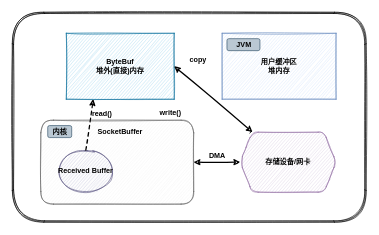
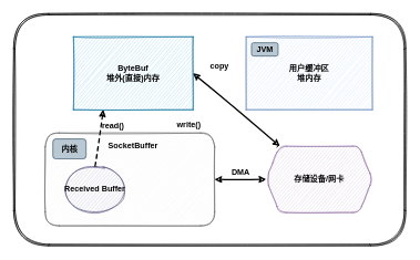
  <mxCell id="0" />
  <mxCell id="1" parent="0" />
  <mxCell id="2" value="" style="shape=ext;double=1;rounded=1;whiteSpace=wrap;html=1;sketch=1;" vertex="1" parent="1"><mxGeometry x="20" y="20" width="590" height="350" as="geometry" /></mxCell>
  <mxCell id="3" value="" style="rounded=1;whiteSpace=wrap;html=1;sketch=1;fillColor=#f5f5f5;strokeColor=#666666;fontColor=#333333;" vertex="1" parent="1"><mxGeometry x="67.5" y="200" width="255" height="140" as="geometry" /></mxCell>
  <mxCell id="4" value="&lt;b&gt;用户缓冲区&lt;br&gt;堆内存&lt;/b&gt;" style="rounded=0;whiteSpace=wrap;html=1;sketch=1;fillColor=#dae8fc;strokeColor=#6c8ebf;" vertex="1" parent="1"><mxGeometry x="370" y="55" width="190" height="110" as="geometry" /></mxCell>
- <mxCell id="5" value="&lt;b&gt;JVM&lt;/b&gt;" style="text;html=1;resizable=0;autosize=1;align=center;verticalAlign=middle;points=[];fillColor=#bac8d3;strokeColor=#23445d;rounded=1;sketch=0;" vertex="1" parent="1"><mxGeometry x="378" y="64" width="55" height="20" as="geometry" /></mxCell>
+ <mxCell id="5" value="&lt;b&gt;JVM&lt;/b&gt;" style="text;html=1;resizable=0;autosize=1;align=center;verticalAlign=middle;points=[];fillColor=#bac8d3;strokeColor=#23445d;rounded=1;sketch=0;" vertex="1" parent="1"><mxGeometry x="378" y="64" width="40" height="20" as="geometry" /></mxCell>
  <mxCell id="6" value="ByteBuf&lt;br&gt;堆外(直接)内存" style="rounded=0;whiteSpace=wrap;html=1;sketch=1;fillColor=#b1ddf0;strokeColor=#10739e;fontStyle=1;" vertex="1" parent="1"><mxGeometry x="110" y="55" width="180" height="110" as="geometry" /></mxCell>
  <mxCell id="7" value="&lt;span&gt;copy&lt;/span&gt;" style="text;html=1;strokeColor=none;fillColor=none;align=center;verticalAlign=middle;whiteSpace=wrap;rounded=0;sketch=1;fontStyle=1" vertex="1" parent="1"><mxGeometry x="310" y="89" width="40" height="20" as="geometry" /></mxCell>
  <mxCell id="8" value="Received Buffer" style="ellipse;whiteSpace=wrap;html=1;rounded=1;sketch=1;fillColor=#d0cee2;strokeColor=#56517e;fontStyle=1" vertex="1" parent="1"><mxGeometry x="95" y="250" width="95" height="70" as="geometry" /></mxCell>
- <mxCell id="9" value="&lt;b&gt;内核&lt;/b&gt;" style="text;html=1;resizable=0;autosize=1;align=center;verticalAlign=middle;points=[];fillColor=#bac8d3;strokeColor=#23445d;rounded=1;sketch=0;" vertex="1" parent="1"><mxGeometry x="79" y="209" width="40" height="20" as="geometry" /></mxCell>
+ <mxCell id="9" value="&lt;b&gt;内核&lt;/b&gt;" style="text;html=1;resizable=0;autosize=1;align=center;verticalAlign=middle;points=[];fillColor=#bac8d3;strokeColor=#23445d;rounded=1;sketch=0;" vertex="1" parent="1"><mxGeometry x="79" y="209" width="50" height="30" as="geometry" /></mxCell>
  <mxCell id="10" value="SocketBuffer" style="text;html=1;strokeColor=none;fillColor=none;align=center;verticalAlign=middle;whiteSpace=wrap;rounded=0;sketch=1;fontStyle=1" vertex="1" parent="1"><mxGeometry x="160" y="203.5" width="80" height="31" as="geometry" /></mxCell>
  <mxCell id="11" value="" style="endArrow=classic;html=1;entryX=0.25;entryY=1;entryDx=0;entryDy=0;exitX=0.5;exitY=0;exitDx=0;exitDy=0;sketch=1;strokeWidth=2;dashed=1;" edge="1" parent="1" source="8" target="6"><mxGeometry width="50" height="50" relative="1" as="geometry"><mxPoint x="130" y="229" as="sourcePoint" /><mxPoint x="180" y="179" as="targetPoint" /></mxGeometry></mxCell>
  <mxCell id="12" value="read()" style="text;html=1;strokeColor=none;fillColor=none;align=center;verticalAlign=middle;whiteSpace=wrap;rounded=0;sketch=1;fontStyle=1" vertex="1" parent="1"><mxGeometry x="150" y="179" width="40" height="20" as="geometry" /></mxCell>
  <mxCell id="13" value="write()" style="text;html=1;strokeColor=none;fillColor=none;align=center;verticalAlign=middle;whiteSpace=wrap;rounded=0;sketch=1;fontStyle=1" vertex="1" parent="1"><mxGeometry x="264" y="178" width="40" height="20" as="geometry" /></mxCell>
  <mxCell id="14" value="" style="endArrow=classic;startArrow=classic;html=1;strokeWidth=2;exitX=1;exitY=0.5;exitDx=0;exitDy=0;sketch=1;" edge="1" parent="1" source="6" target="15"><mxGeometry width="50" height="50" relative="1" as="geometry"><mxPoint x="210" y="140" as="sourcePoint" /><mxPoint x="260" y="90" as="targetPoint" /></mxGeometry></mxCell>
  <mxCell id="15" value="&lt;b&gt;存储设备/网卡&lt;/b&gt;" style="shape=hexagon;perimeter=hexagonPerimeter2;whiteSpace=wrap;html=1;fixedSize=1;rounded=1;sketch=1;fillColor=#e1d5e7;strokeColor=#9673a6;" vertex="1" parent="1"><mxGeometry x="400" y="220" width="160" height="100" as="geometry" /></mxCell>
  <mxCell id="16" value="" style="endArrow=classic;startArrow=classic;html=1;strokeWidth=2;entryX=0;entryY=0.5;entryDx=0;entryDy=0;exitX=1;exitY=0.5;exitDx=0;exitDy=0;sketch=1;" edge="1" parent="1" source="3" target="15"><mxGeometry width="50" height="50" relative="1" as="geometry"><mxPoint x="322.5" y="260" as="sourcePoint" /><mxPoint x="402.5" y="260" as="targetPoint" /></mxGeometry></mxCell>
  <mxCell id="17" value="DMA" style="text;html=1;strokeColor=none;fillColor=none;align=center;verticalAlign=middle;whiteSpace=wrap;rounded=0;sketch=1;fontStyle=1" vertex="1" parent="1"><mxGeometry x="342" y="250" width="40" height="20" as="geometry" /></mxCell>
